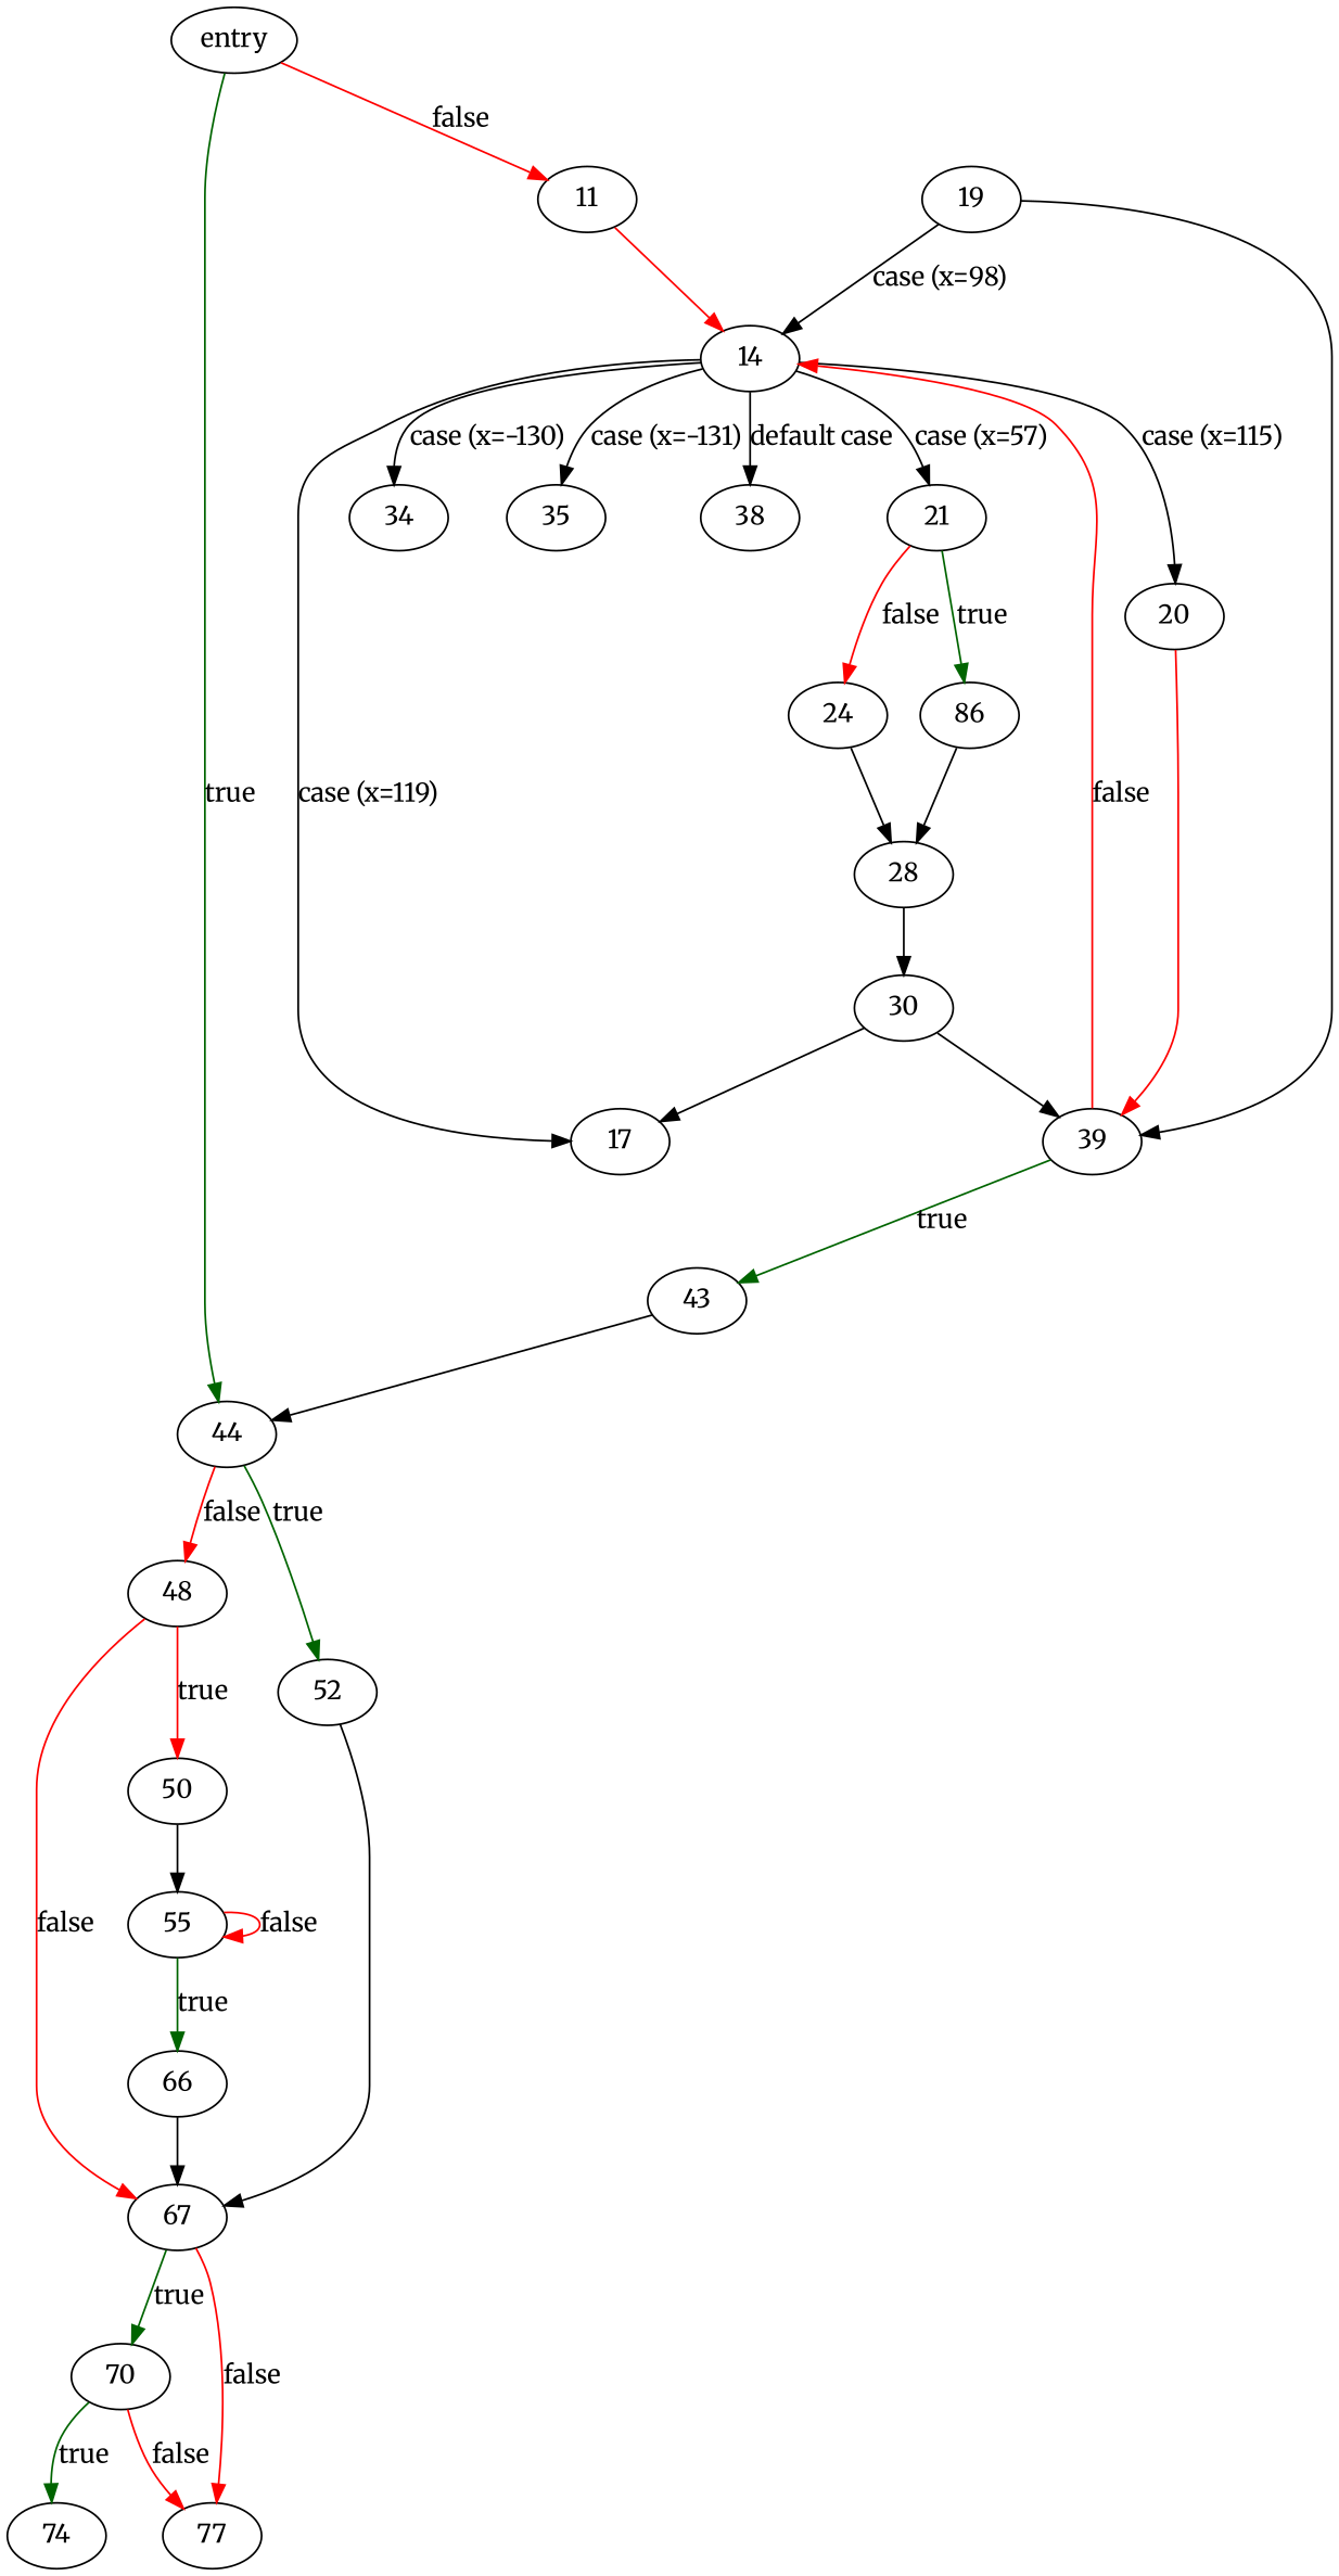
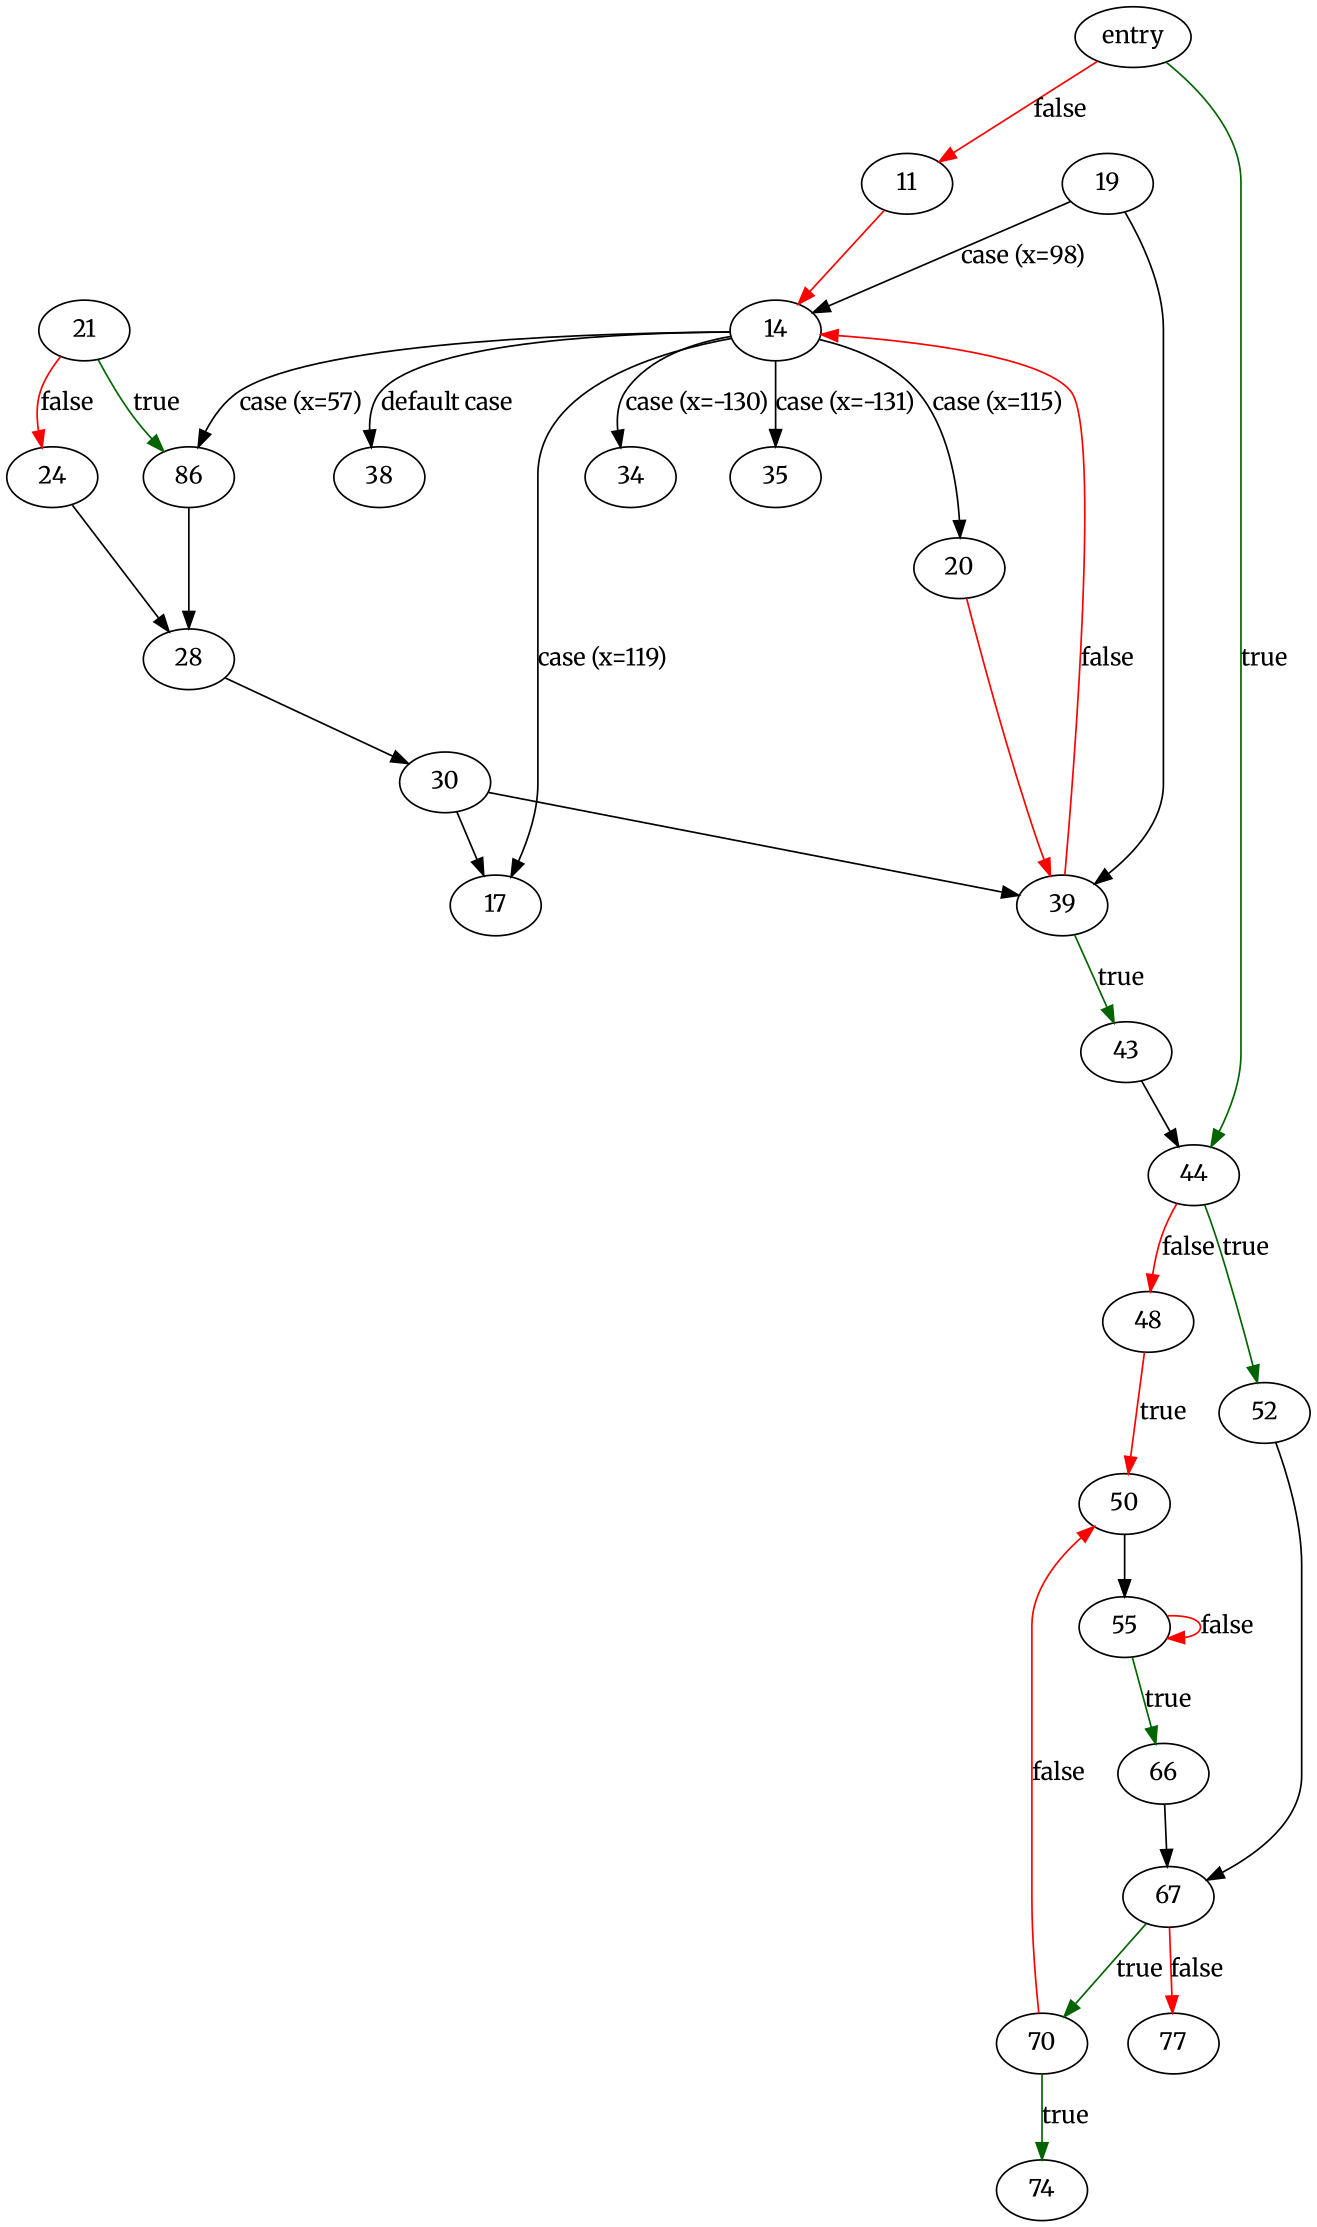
  digraph {
    fontname=Merriweather
    node [fontname=Merriweather]
    edge [fontname=Merriweather]
    n1 [label=entry]
    11
    44
    14
    48
    52
    17
    20
    21
    34
    35
    38
    19
    39
    24
    n16 [label=86]
    30
    43
    28
    50
    67
    55
    70
    77
    66
    74
    n1 -> 11 [color=red label=false]
    n1 -> 44 [color=darkgreen label=true]
    11 -> 14 [color=red]
    44 -> 48 [color=red label=false]
    44 -> 52 [color=darkgreen label=true]
    14 -> 17 [label="case (x=119)"]
    14 -> 20 [label="case (x=115)"]
-   14 -> 21 [label="case (x=57)"]
+   14 -> n16 [label="case (x=57)"]
    14 -> 34 [label="case (x=-130)"]
    14 -> 35 [label="case (x=-131)"]
    14 -> 38 [label="default case"]
    48 -> 50 [color=red label=true]
-   48 -> 67 [color=red label=false]
    52 -> 67
    20 -> 39 [color=red]
    21 -> 24 [color=red label=false]
    21 -> n16 [color=darkgreen label=true]
    19 -> 14 [label="case (x=98)"]
    19 -> 39
    39 -> 14 [color=red label=false]
    39 -> 43 [color=darkgreen label=true]
    24 -> 28
    n16 -> 28
    30 -> 17
    30 -> 39
    43 -> 44
    28 -> 30
    50 -> 55
    67 -> 70 [color=darkgreen label=true]
    67 -> 77 [color=red label=false]
    55 -> 55 [color=red label=false]
    55 -> 66 [color=darkgreen label=true]
-   70 -> 77 [color=red label=false]
+   70 -> 50 [color=red label=false]
    70 -> 74 [color=darkgreen label=true]
    66 -> 67
  }
